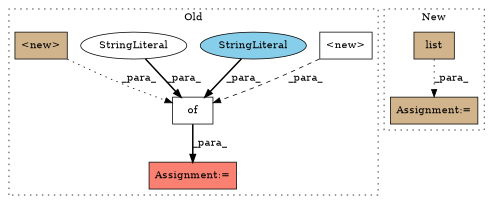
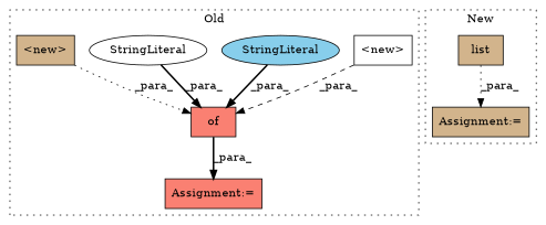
  digraph {
    node [a=14 l=21 shape=box style=filled fillcolor=tan]
    edge [style=bold]
    n1 [label="<new>" s=2656 fillcolor=white]
-   n2 [a=32 l="3,1" label=of s="2635,2717" fillcolor=white]
+   n2 [a=32 l="3,1" label=of s="2635,2717" fillcolor=salmon]
    n3 [a=45 l=17 label=StringLiteral s=2638 shape=ellipse fillcolor=skyblue]
    n4 [a=45 l=17 label=StringLiteral s=2678 shape=ellipse fillcolor=white]
    n5 [label="<new>" s=2696]
    n6 [a=7 l=1 label="Assignment:=" s=2630 fillcolor=salmon]
    n7 [a=32 l="5,1" label=list s="4050,4076"]
    n8 [a=7 l=1 label="Assignment:=" s=4049]
    subgraph cluster_1 {
      label=Old
      style=dotted
      n1
      n2
      n3
      n4
      n5
      n6
    }
    subgraph cluster_2 {
      label=New
      style=dotted
      n7
      n8
    }
    n1 -> n2 [label=_para_ style=dashed]
    n2 -> n6 [label=_para_]
    n3 -> n2 [label=_para_]
    n4 -> n2 [label=_para_]
    n5 -> n2 [label=_para_ style=dotted]
    n7 -> n8 [label=_para_ style=dotted]
  }
